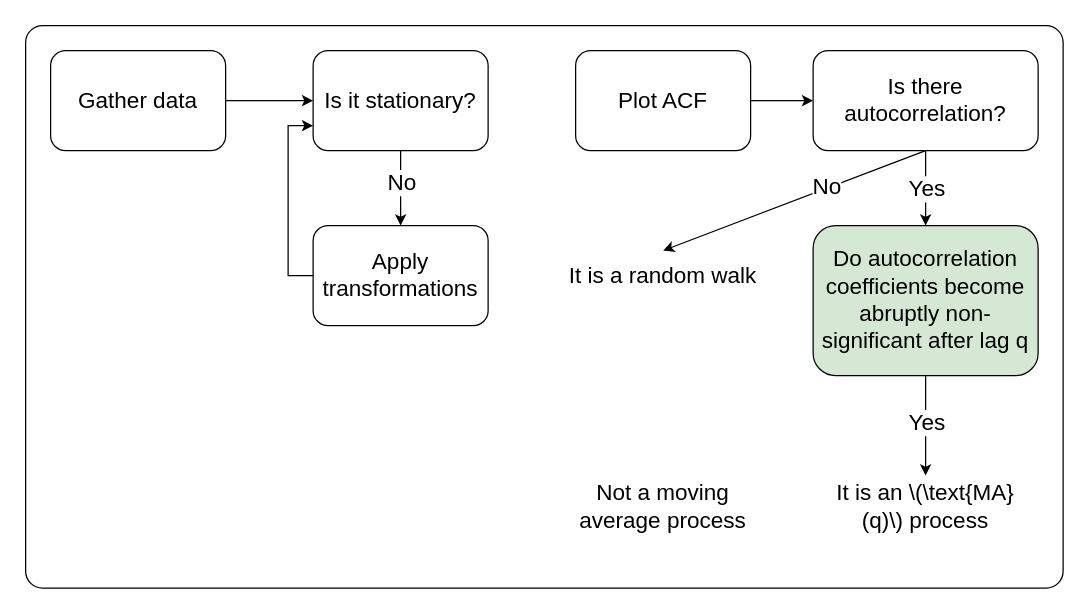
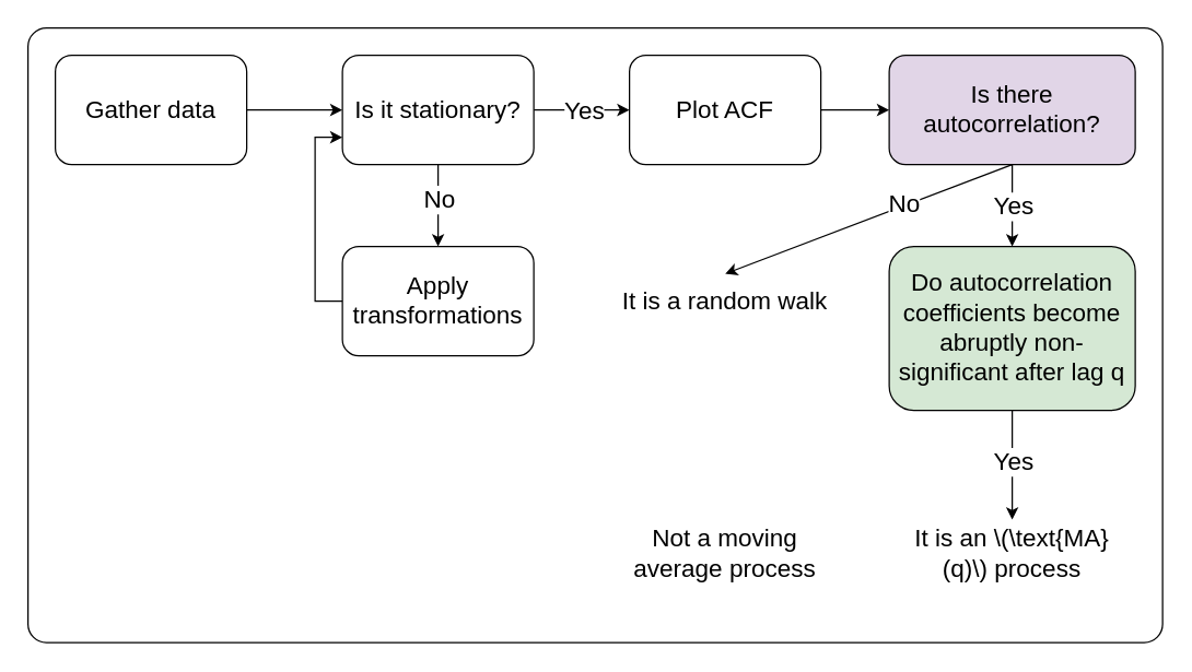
  <mxCell id="0" />
  <mxCell id="1" parent="0" />
  <mxCell id="2" value="" style="rounded=1;whiteSpace=wrap;html=1;fillColor=none;arcSize=3;" parent="1" vertex="1"><mxGeometry x="20" y="20" width="830" height="450" as="geometry" /></mxCell>
  <mxCell id="3" style="edgeStyle=orthogonalEdgeStyle;rounded=0;orthogonalLoop=1;jettySize=auto;html=1;exitX=1;exitY=0.5;exitDx=0;exitDy=0;entryX=0;entryY=0.5;entryDx=0;entryDy=0;" parent="1" source="4" target="9" edge="1"><mxGeometry relative="1" as="geometry" /></mxCell>
  <mxCell id="4" value="&lt;font style=&quot;font-size: 18px;&quot;&gt;Gather data&lt;/font&gt;" style="rounded=1;whiteSpace=wrap;html=1;" parent="1" vertex="1"><mxGeometry x="40" y="40" width="140" height="80" as="geometry" /></mxCell>
+ <mxCell id="5" style="edgeStyle=orthogonalEdgeStyle;rounded=0;orthogonalLoop=1;jettySize=auto;html=1;exitX=1;exitY=0.5;exitDx=0;exitDy=0;entryX=0;entryY=0.5;entryDx=0;entryDy=0;spacing=12;" parent="1" source="9" target="11" edge="1"><mxGeometry relative="1" as="geometry"><Array as="points"><mxPoint x="440" y="80" /><mxPoint x="440" y="80" /></Array></mxGeometry></mxCell>
+ <mxCell id="6" value="&lt;font style=&quot;font-size: 18px;&quot;&gt;Yes&lt;/font&gt;" style="edgeLabel;html=1;align=center;verticalAlign=middle;resizable=0;points=[];spacing=3;spacingLeft=0;" parent="5" vertex="1" connectable="0"><mxGeometry x="-0.185" relative="1" as="geometry"><mxPoint x="7" as="offset" /></mxGeometry></mxCell>
  <mxCell id="7" style="edgeStyle=orthogonalEdgeStyle;rounded=0;orthogonalLoop=1;jettySize=auto;html=1;exitX=0.5;exitY=1;exitDx=0;exitDy=0;entryX=0.5;entryY=0;entryDx=0;entryDy=0;" parent="1" source="9" target="13" edge="1"><mxGeometry relative="1" as="geometry" /></mxCell>
  <mxCell id="8" value="&lt;font style=&quot;font-size: 18px;&quot;&gt;No&lt;/font&gt;" style="edgeLabel;html=1;align=center;verticalAlign=middle;resizable=0;points=[];" parent="7" vertex="1" connectable="0"><mxGeometry x="-0.167" relative="1" as="geometry"><mxPoint as="offset" /></mxGeometry></mxCell>
  <mxCell id="9" value="&lt;font style=&quot;font-size: 18px;&quot;&gt;Is it stationary?&lt;/font&gt;" style="rounded=1;whiteSpace=wrap;html=1;" parent="1" vertex="1"><mxGeometry x="250" y="40" width="140" height="80" as="geometry" /></mxCell>
  <mxCell id="10" style="edgeStyle=orthogonalEdgeStyle;rounded=0;orthogonalLoop=1;jettySize=auto;html=1;exitX=1;exitY=0.5;exitDx=0;exitDy=0;entryX=0;entryY=0.5;entryDx=0;entryDy=0;" parent="1" source="11" target="17" edge="1"><mxGeometry relative="1" as="geometry" /></mxCell>
  <mxCell id="11" value="&lt;font style=&quot;font-size: 18px;&quot;&gt;Plot ACF&lt;/font&gt;" style="rounded=1;whiteSpace=wrap;html=1;" parent="1" vertex="1"><mxGeometry x="460" y="40" width="140" height="80" as="geometry" /></mxCell>
  <mxCell id="12" style="edgeStyle=orthogonalEdgeStyle;rounded=0;orthogonalLoop=1;jettySize=auto;html=1;exitX=0;exitY=0.5;exitDx=0;exitDy=0;entryX=0;entryY=0.75;entryDx=0;entryDy=0;" parent="1" source="13" target="9" edge="1"><mxGeometry relative="1" as="geometry" /></mxCell>
  <mxCell id="13" value="&lt;font style=&quot;font-size: 18px;&quot;&gt;Apply transformations&lt;/font&gt;" style="rounded=1;whiteSpace=wrap;html=1;" parent="1" vertex="1"><mxGeometry x="250" y="180" width="140" height="80" as="geometry" /></mxCell>
  <mxCell id="14" value="&lt;font style=&quot;font-size: 18px;&quot;&gt;No&lt;/font&gt;" style="rounded=0;orthogonalLoop=1;jettySize=auto;html=1;exitX=0.5;exitY=1;exitDx=0;exitDy=0;entryX=0.5;entryY=0;entryDx=0;entryDy=0;" parent="1" source="17" target="18" edge="1"><mxGeometry x="-0.24" relative="1" as="geometry"><mxPoint y="-1" as="offset" /></mxGeometry></mxCell>
  <mxCell id="15" style="rounded=0;orthogonalLoop=1;jettySize=auto;html=1;exitX=0.5;exitY=1;exitDx=0;exitDy=0;entryX=0.5;entryY=0;entryDx=0;entryDy=0;" parent="1" source="17" target="19" edge="1"><mxGeometry relative="1" as="geometry"><mxPoint x="758.571" y="240" as="targetPoint" /></mxGeometry></mxCell>
  <mxCell id="16" value="&lt;span style=&quot;font-size: 18px;&quot;&gt;Yes&lt;/span&gt;" style="edgeLabel;html=1;align=center;verticalAlign=middle;resizable=0;points=[];" parent="15" vertex="1" connectable="0"><mxGeometry x="-0.277" y="-1" relative="1" as="geometry"><mxPoint x="1" y="8" as="offset" /></mxGeometry></mxCell>
- <mxCell id="17" value="&lt;font style=&quot;font-size: 18px;&quot;&gt;Is there autocorrelation?&lt;/font&gt;" style="rounded=1;whiteSpace=wrap;html=1;" parent="1" vertex="1"><mxGeometry x="650" y="40" width="180" height="80" as="geometry" /></mxCell>
+ <mxCell id="17" value="&lt;font style=&quot;font-size: 18px;&quot;&gt;Is there autocorrelation?&lt;/font&gt;" style="rounded=1;whiteSpace=wrap;html=1;fillColor=#e1d5e7;" parent="1" vertex="1"><mxGeometry x="650" y="40" width="180" height="80" as="geometry" /></mxCell>
  <mxCell id="18" value="&lt;span style=&quot;font-size: 18px;&quot;&gt;It is a random walk&lt;/span&gt;" style="text;html=1;strokeColor=none;fillColor=none;align=center;verticalAlign=middle;whiteSpace=wrap;rounded=0;" parent="1" vertex="1"><mxGeometry x="450" y="200" width="160" height="40" as="geometry" /></mxCell>
  <mxCell id="19" value="&lt;font style=&quot;font-size: 18px;&quot;&gt;Do autocorrelation coefficients become abruptly non-significant after lag q&lt;/font&gt;" style="rounded=1;whiteSpace=wrap;html=1;fillColor=#d5e8d4;" vertex="1" parent="1"><mxGeometry x="650" y="180" width="180" height="120" as="geometry" /></mxCell>
  <mxCell id="20" value="&lt;span style=&quot;font-size: 18px;&quot;&gt;Not a moving average process&lt;/span&gt;" style="text;html=1;strokeColor=none;fillColor=none;align=center;verticalAlign=middle;whiteSpace=wrap;rounded=0;" vertex="1" parent="1"><mxGeometry x="450" y="380" width="160" height="50" as="geometry" /></mxCell>
  <mxCell id="21" value="&lt;span style=&quot;font-size: 18px;&quot;&gt;It is an \(\text{MA}(q)\)&amp;nbsp;process&lt;/span&gt;" style="text;html=1;strokeColor=none;fillColor=none;align=center;verticalAlign=middle;whiteSpace=wrap;rounded=0;" vertex="1" parent="1"><mxGeometry x="660" y="380" width="160" height="50" as="geometry" /></mxCell>
  <mxCell id="22" style="rounded=0;orthogonalLoop=1;jettySize=auto;html=1;exitX=0.5;exitY=1;exitDx=0;exitDy=0;entryX=0.5;entryY=0;entryDx=0;entryDy=0;" edge="1" parent="1" source="19" target="21"><mxGeometry relative="1" as="geometry"><mxPoint x="760" y="330" as="sourcePoint" /><mxPoint x="760" y="390" as="targetPoint" /></mxGeometry></mxCell>
  <mxCell id="23" value="&lt;span style=&quot;font-size: 18px;&quot;&gt;Yes&lt;/span&gt;" style="edgeLabel;html=1;align=center;verticalAlign=middle;resizable=0;points=[];" vertex="1" connectable="0" parent="22"><mxGeometry x="-0.277" y="-1" relative="1" as="geometry"><mxPoint x="1" y="8" as="offset" /></mxGeometry></mxCell>
